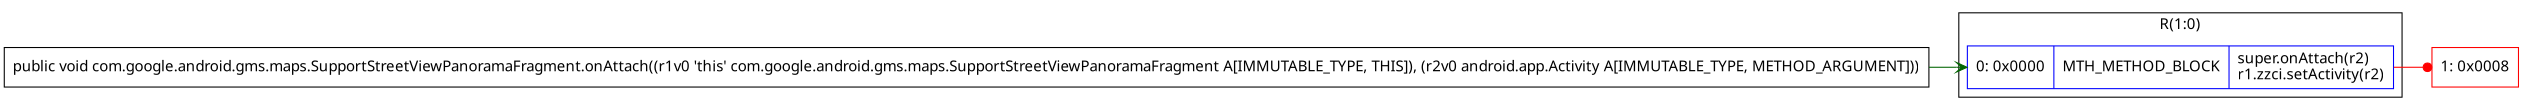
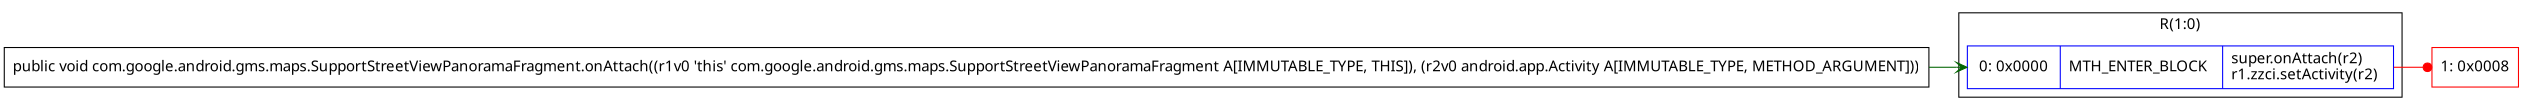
  digraph {
    rankdir=LR
    fontname="Noto Sans"
    node [shape=record fontname="Noto Sans"]
    edge [fontname="Noto Sans"]
-   n1 [color=blue label="{0\:\ 0x0000|MTH_METHOD_BLOCK\l|super.onAttach(r2)\lr1.zzci.setActivity(r2)\l}"]
+   n1 [color=blue label="{0\:\ 0x0000|MTH_ENTER_BLOCK\l|super.onAttach(r2)\lr1.zzci.setActivity(r2)\l}"]
    n2 [color=red label="{1\:\ 0x0008}"]
    n3 [label="{public void com.google.android.gms.maps.SupportStreetViewPanoramaFragment.onAttach((r1v0 'this' com.google.android.gms.maps.SupportStreetViewPanoramaFragment A[IMMUTABLE_TYPE, THIS]), (r2v0 android.app.Activity A[IMMUTABLE_TYPE, METHOD_ARGUMENT])) }"]
    subgraph cluster_1 {
      label="R(1:0)"
      n1
    }
    n1 -> n2 [color=red arrowhead=dot]
    n3 -> n1 [color=darkgreen arrowhead=vee]
  }
